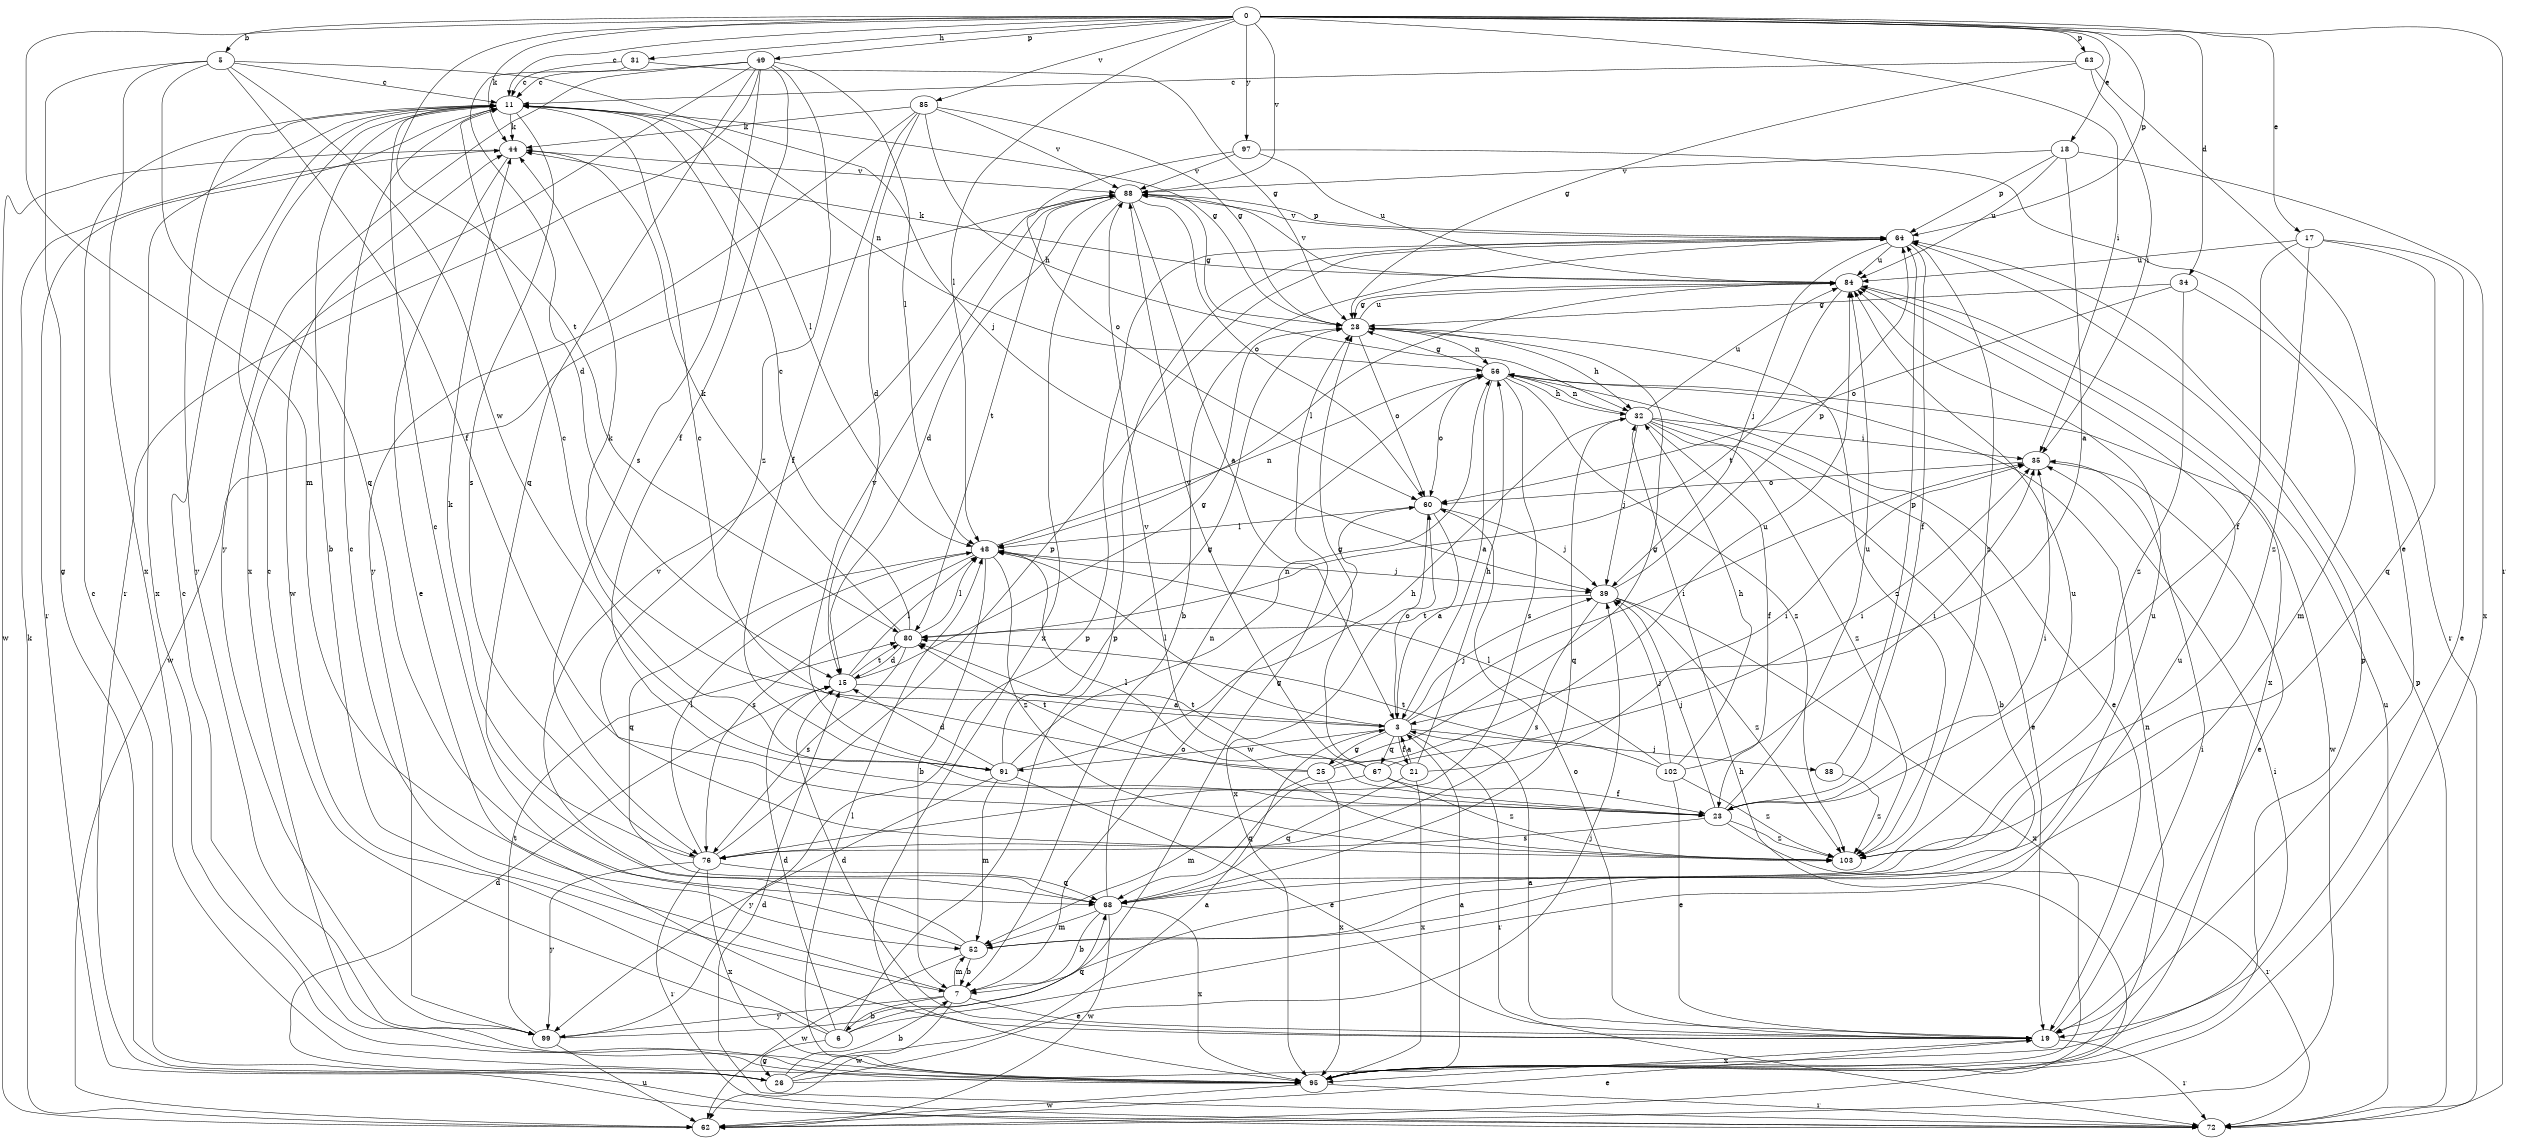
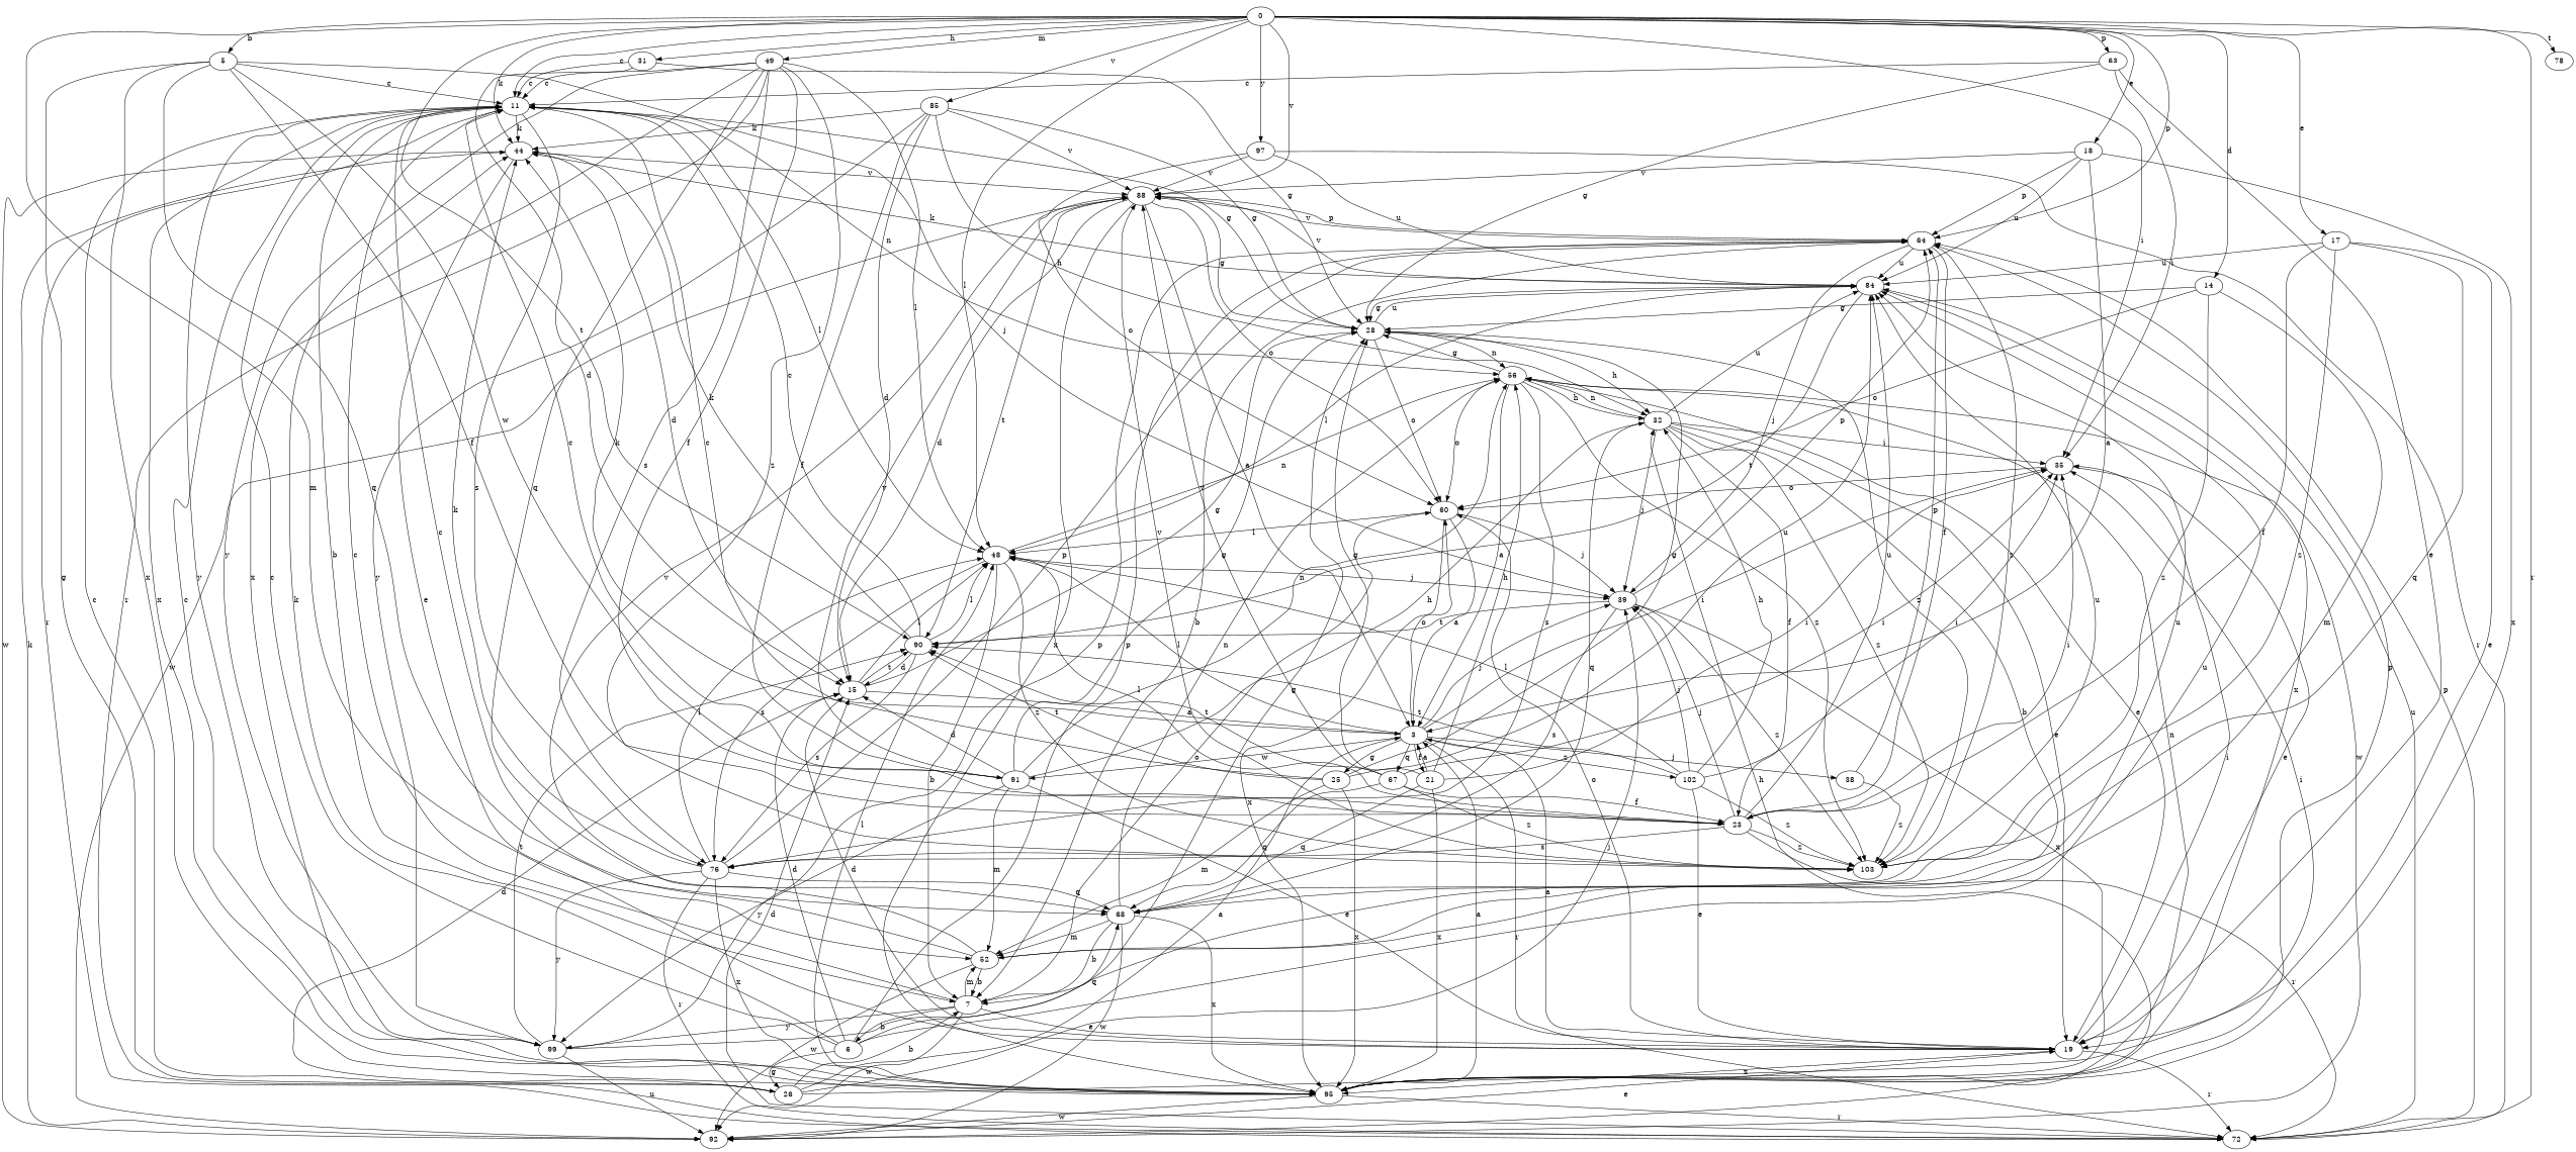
  strict digraph {
    0
    5
    11
-   14 [label=34]
+   14
    17
    18
    31
    35
    44
    48
    49
    52
    63
    64
    72
-   80
+   78
+   80 [label=90]
    85
    88
    97
    39
    91
    23
    26
    68
    95
    99
    7
    28
    56
    76
    60
    103
    19
    84
    3
    15
-   92 [label=62]
+   92
    32
    21
    25
    38
    67
    102
    6
    0 -> 5 [label=b]
    0 -> 11 [label=c]
    0 -> 14 [label=d]
    0 -> 17 [label=e]
    0 -> 18 [label=e]
    0 -> 31 [label=h]
    0 -> 35 [label=i]
    0 -> 44 [label=k]
    0 -> 48 [label=l]
-   0 -> 49 [label=p]
+   0 -> 49 [label=m]
    0 -> 52 [label=m]
    0 -> 63 [label=p]
    0 -> 64 [label=p]
    0 -> 72 [label=r]
+   0 -> 78 [label=t]
    0 -> 80 [label=t]
    0 -> 85 [label=v]
    0 -> 88 [label=v]
    0 -> 97 [label=y]
    5 -> 11 [label=c]
    5 -> 39 [label=j]
    5 -> 91 [label=w]
    5 -> 23 [label=f]
    5 -> 26 [label=g]
    5 -> 68 [label=q]
    5 -> 95 [label=x]
    11 -> 44 [label=k]
    11 -> 48 [label=l]
    11 -> 72 [label=r]
    11 -> 95 [label=x]
    11 -> 99 [label=y]
    11 -> 7 [label=b]
    11 -> 28 [label=g]
    11 -> 56 [label=n]
    11 -> 76 [label=s]
    14 -> 52 [label=m]
    14 -> 28 [label=g]
    14 -> 60 [label=o]
    14 -> 103 [label=z]
    17 -> 23 [label=f]
    17 -> 68 [label=q]
    17 -> 103 [label=z]
    17 -> 19 [label=e]
    17 -> 84 [label=u]
    18 -> 64 [label=p]
    18 -> 88 [label=v]
    18 -> 95 [label=x]
    18 -> 84 [label=u]
    18 -> 3 [label=a]
    31 -> 11 [label=c]
    31 -> 28 [label=g]
    31 -> 15 [label=d]
    35 -> 60 [label=o]
    35 -> 19 [label=e]
    44 -> 88 [label=v]
    44 -> 19 [label=e]
+   44 -> 15 [label=d]
    44 -> 92 [label=w]
    48 -> 39 [label=j]
-   48 -> 68 [label=q]
    48 -> 7 [label=b]
    48 -> 56 [label=n]
    48 -> 76 [label=s]
    48 -> 103 [label=z]
    49 -> 11 [label=c]
    49 -> 48 [label=l]
    49 -> 72 [label=r]
    49 -> 23 [label=f]
    49 -> 68 [label=q]
    49 -> 95 [label=x]
    49 -> 99 [label=y]
    49 -> 76 [label=s]
    49 -> 103 [label=z]
    52 -> 11 [label=c]
    52 -> 88 [label=v]
    52 -> 7 [label=b]
    52 -> 84 [label=u]
    52 -> 92 [label=w]
    63 -> 11 [label=c]
    63 -> 35 [label=i]
    63 -> 28 [label=g]
    63 -> 19 [label=e]
    64 -> 88 [label=v]
    64 -> 39 [label=j]
    64 -> 23 [label=f]
    64 -> 7 [label=b]
    64 -> 103 [label=z]
    64 -> 84 [label=u]
    72 -> 64 [label=p]
    72 -> 84 [label=u]
    72 -> 15 [label=d]
    80 -> 11 [label=c]
    80 -> 44 [label=k]
    80 -> 48 [label=l]
    80 -> 76 [label=s]
    80 -> 15 [label=d]
    85 -> 44 [label=k]
    85 -> 88 [label=v]
    85 -> 23 [label=f]
    85 -> 99 [label=y]
    85 -> 28 [label=g]
    85 -> 15 [label=d]
    85 -> 32 [label=h]
    88 -> 64 [label=p]
    88 -> 80 [label=t]
    88 -> 95 [label=x]
    88 -> 28 [label=g]
    88 -> 60 [label=o]
    88 -> 3 [label=a]
    88 -> 15 [label=d]
    88 -> 92 [label=w]
    97 -> 72 [label=r]
    97 -> 88 [label=v]
    97 -> 60 [label=o]
    97 -> 84 [label=u]
    39 -> 64 [label=p]
    39 -> 80 [label=t]
    39 -> 95 [label=x]
    39 -> 76 [label=s]
    39 -> 103 [label=z]
    91 -> 11 [label=c]
    91 -> 52 [label=m]
    91 -> 88 [label=v]
    91 -> 99 [label=y]
    91 -> 28 [label=g]
    91 -> 56 [label=n]
    91 -> 19 [label=e]
    91 -> 15 [label=d]
    91 -> 32 [label=h]
    23 -> 35 [label=i]
    23 -> 48 [label=l]
    23 -> 72 [label=r]
    23 -> 39 [label=j]
    23 -> 76 [label=s]
    23 -> 103 [label=z]
    23 -> 84 [label=u]
    26 -> 11 [label=c]
    26 -> 35 [label=i]
    26 -> 39 [label=j]
    26 -> 7 [label=b]
    26 -> 3 [label=a]
    26 -> 15 [label=d]
    68 -> 52 [label=m]
    68 -> 95 [label=x]
    68 -> 7 [label=b]
    68 -> 56 [label=n]
    68 -> 84 [label=u]
    68 -> 92 [label=w]
    95 -> 11 [label=c]
    95 -> 48 [label=l]
    95 -> 64 [label=p]
    95 -> 72 [label=r]
    95 -> 56 [label=n]
    95 -> 3 [label=a]
    95 -> 92 [label=w]
    99 -> 64 [label=p]
    99 -> 80 [label=t]
    99 -> 28 [label=g]
    99 -> 92 [label=u]
    7 -> 11 [label=c]
    7 -> 52 [label=m]
    7 -> 99 [label=y]
    7 -> 60 [label=o]
    7 -> 19 [label=e]
    7 -> 92 [label=w]
    7 -> 6 [label=b]
    28 -> 56 [label=n]
    28 -> 60 [label=o]
    28 -> 103 [label=z]
    28 -> 84 [label=u]
    28 -> 32 [label=h]
    56 -> 28 [label=g]
    56 -> 76 [label=s]
    56 -> 60 [label=o]
    56 -> 103 [label=z]
    56 -> 19 [label=e]
    56 -> 3 [label=a]
    56 -> 92 [label=w]
    56 -> 32 [label=h]
    76 -> 44 [label=k]
    76 -> 48 [label=l]
    76 -> 64 [label=p]
    76 -> 72 [label=r]
    76 -> 68 [label=q]
    76 -> 95 [label=x]
    76 -> 99 [label=y]
    60 -> 48 [label=l]
    60 -> 39 [label=j]
    60 -> 95 [label=x]
    60 -> 3 [label=a]
    103 -> 88 [label=v]
    19 -> 35 [label=i]
    19 -> 72 [label=r]
    19 -> 95 [label=x]
    19 -> 60 [label=o]
    19 -> 3 [label=a]
    19 -> 15 [label=d]
    84 -> 44 [label=k]
    84 -> 48 [label=l]
    84 -> 80 [label=t]
    84 -> 88 [label=v]
    84 -> 95 [label=x]
    84 -> 28 [label=g]
    3 -> 35 [label=i]
    3 -> 44 [label=k]
    3 -> 48 [label=l]
    3 -> 72 [label=r]
    3 -> 39 [label=j]
    3 -> 91 [label=w]
    3 -> 60 [label=o]
    3 -> 21 [label=f]
    3 -> 25 [label=g]
    3 -> 38 [label=j]
    3 -> 67 [label=q]
+   3 -> 102 [label=z]
    15 -> 48 [label=l]
    15 -> 80 [label=t]
    15 -> 28 [label=g]
    15 -> 3 [label=a]
    92 -> 44 [label=k]
    92 -> 19 [label=e]
    92 -> 32 [label=h]
    32 -> 35 [label=i]
    32 -> 39 [label=j]
    32 -> 23 [label=f]
    32 -> 68 [label=q]
    32 -> 7 [label=b]
    32 -> 56 [label=n]
    32 -> 103 [label=z]
    32 -> 19 [label=e]
    32 -> 84 [label=u]
    21 -> 35 [label=i]
    21 -> 68 [label=q]
    21 -> 95 [label=x]
    21 -> 28 [label=g]
    21 -> 56 [label=h]
    21 -> 3 [label=a]
    25 -> 11 [label=c]
    25 -> 52 [label=m]
    25 -> 80 [label=t]
    25 -> 95 [label=x]
    25 -> 28 [label=g]
    25 -> 84 [label=u]
    38 -> 64 [label=p]
    38 -> 103 [label=z]
    67 -> 35 [label=i]
    67 -> 80 [label=t]
    67 -> 88 [label=v]
    67 -> 23 [label=f]
    67 -> 68 [label=q]
    67 -> 103 [label=z]
    102 -> 35 [label=i]
    102 -> 48 [label=l]
    102 -> 80 [label=t]
    102 -> 39 [label=j]
    102 -> 103 [label=z]
    102 -> 19 [label=e]
    102 -> 32 [label=h]
    6 -> 11 [label=c]
-   6 -> 44 [label=w]
+   6 -> 44 [label=k]
    6 -> 64 [label=p]
    6 -> 26 [label=g]
    6 -> 68 [label=q]
    6 -> 84 [label=u]
    6 -> 15 [label=d]
  }
